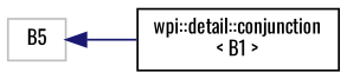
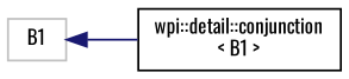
  digraph {
    rankdir=LR
    fontname=Oswald
    node [fillcolor=white fontname=Oswald fontsize=10 shape=record style=filled]
-   n1 [color=grey75 height=0.2 label=B5 width=0.4]
+   n1 [color=grey75 height=0.2 label=B1 width=0.4]
    n2 [color=black height=0.2 label="wpi::detail::conjunction\l\< B1 \>" width=0.4]
    n1 -> n2 [color=midnightblue dir=back fontname=Oswald fontsize=10 labelfontname=Helvetica labelfontsize=10 style=solid]
  }
